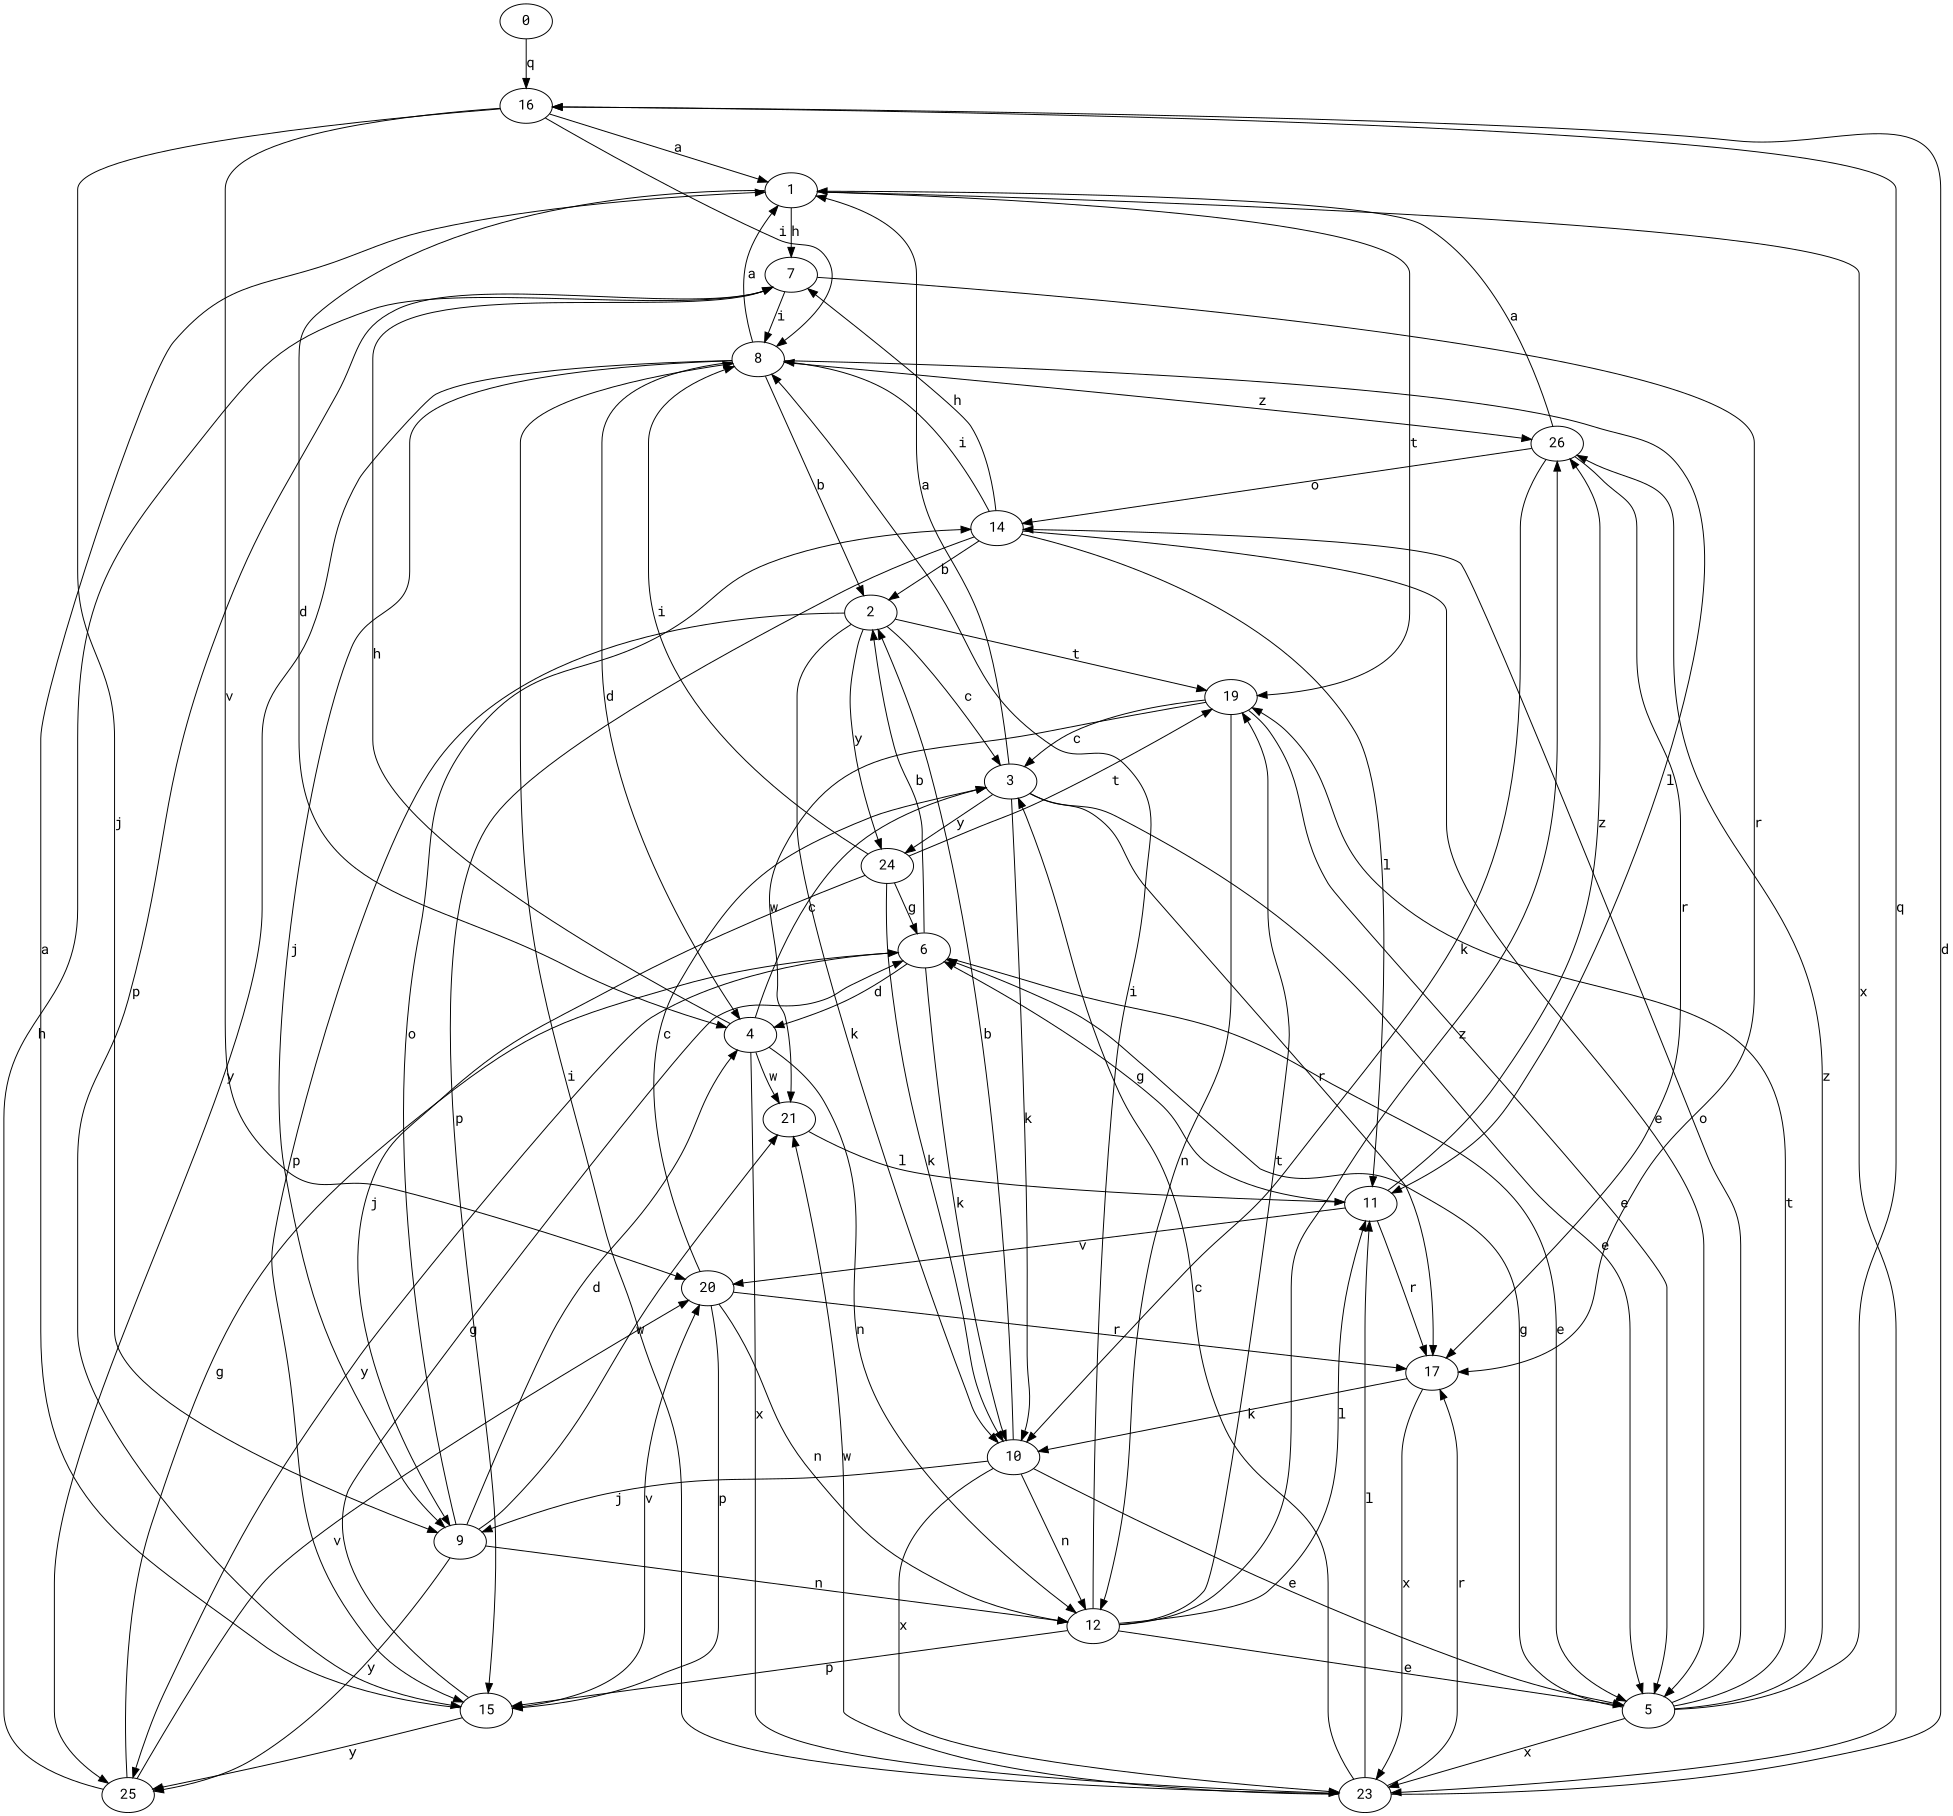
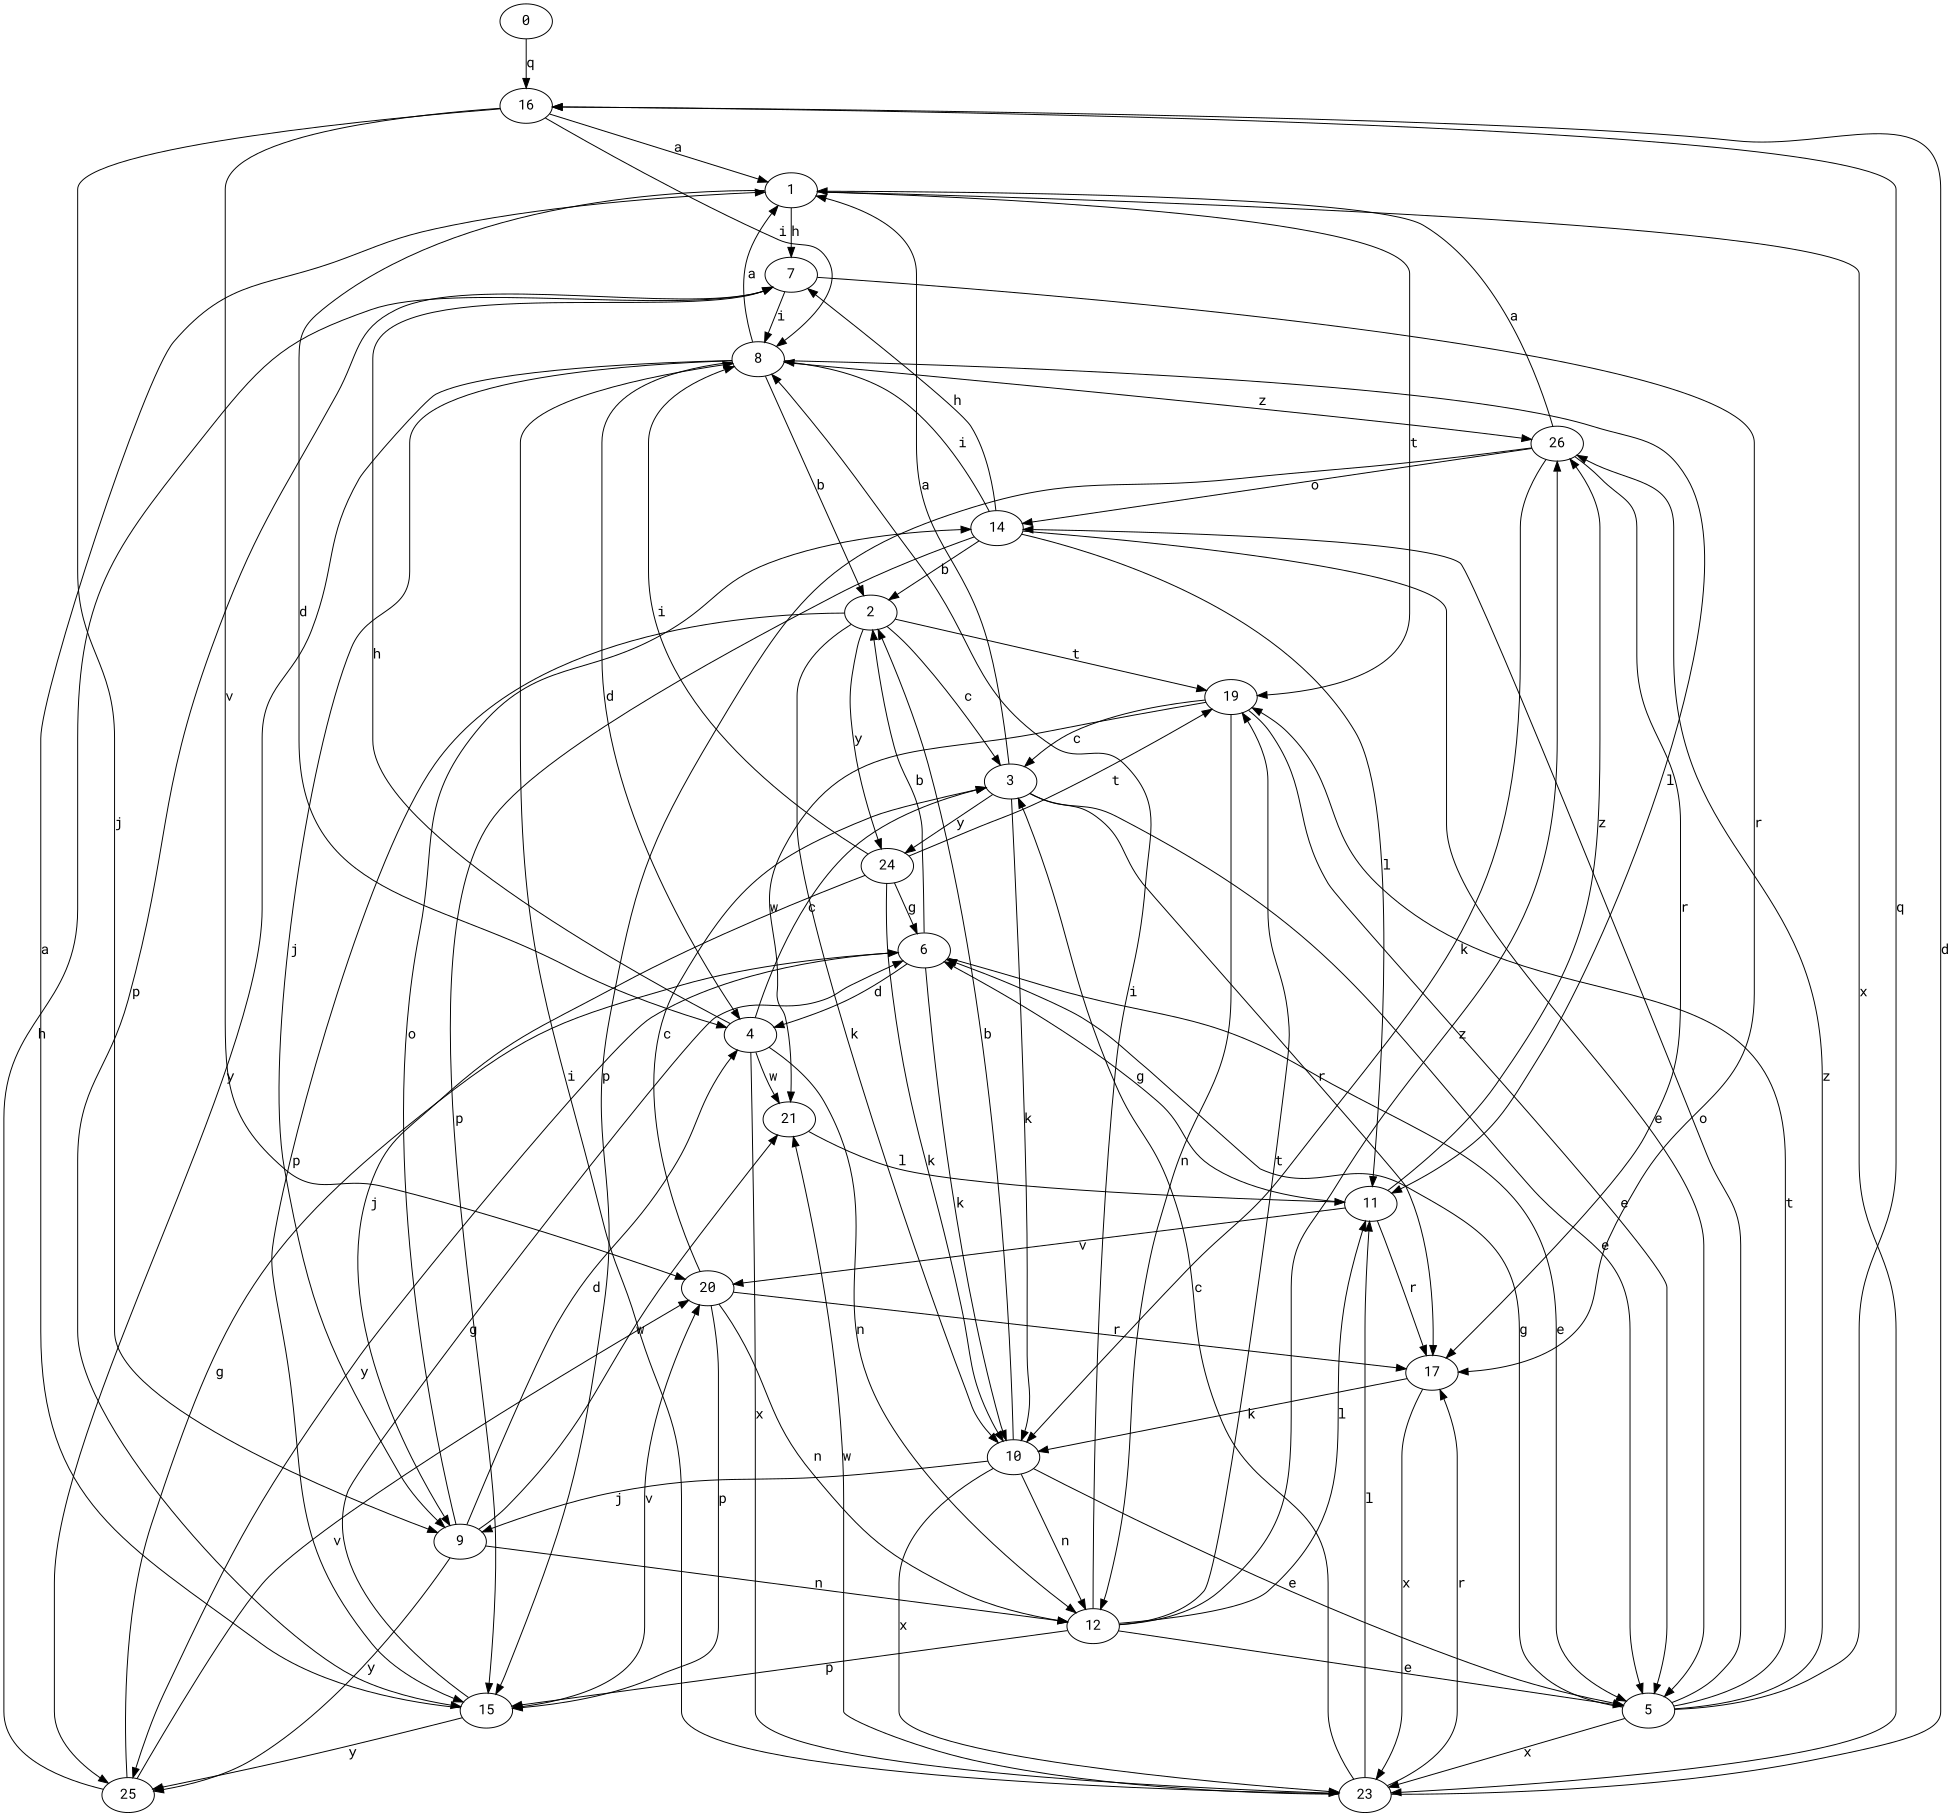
  strict digraph {
    fontname="Roboto Mono"
    node [fontname="Roboto Mono"]
    edge [fontname="Roboto Mono"]
    0
    16
    1
    8
    9
    20
    7
    19
    23
    4
    15
    17
    3
    5
    12
    21
    11
    2
    10
    24
    6
    25
    14
    26
    0 -> 16 [label=q]
    16 -> 1 [label=a]
    16 -> 8 [label=i]
    16 -> 9 [label=j]
    16 -> 20 [label=v]
    1 -> 7 [label=h]
    1 -> 19 [label=t]
    1 -> 23 [label=x]
    1 -> 4 [label=d]
    8 -> 1 [label=a]
    8 -> 9 [label=j]
    8 -> 4 [label=d]
    8 -> 11 [label=l]
    8 -> 2 [label=b]
    8 -> 25 [label=y]
    8 -> 26 [label=z]
    9 -> 4 [label=d]
    9 -> 12 [label=n]
    9 -> 21 [label=w]
    9 -> 25 [label=y]
    9 -> 14 [label=o]
    20 -> 15 [label=p]
    20 -> 17 [label=r]
    20 -> 3 [label=c]
    20 -> 12 [label=n]
    7 -> 8 [label=i]
    7 -> 15 [label=p]
    7 -> 17 [label=r]
    19 -> 3 [label=c]
    19 -> 5 [label=e]
    19 -> 12 [label=n]
    19 -> 21 [label=w]
    23 -> 16 [label=d]
    23 -> 8 [label=i]
    23 -> 17 [label=r]
    23 -> 3 [label=c]
    23 -> 21 [label=w]
    23 -> 11 [label=l]
    4 -> 7 [label=h]
    4 -> 23 [label=x]
    4 -> 3 [label=c]
    4 -> 12 [label=n]
    4 -> 21 [label=w]
    15 -> 1 [label=a]
    15 -> 20 [label=v]
    15 -> 6 [label=g]
    15 -> 25 [label=y]
    17 -> 23 [label=x]
    17 -> 10 [label=k]
    3 -> 1 [label=a]
    3 -> 17 [label=r]
    3 -> 5 [label=e]
    3 -> 10 [label=k]
    3 -> 24 [label=y]
    5 -> 16 [label=q]
    5 -> 19 [label=t]
    5 -> 23 [label=x]
    5 -> 6 [label=g]
    5 -> 14 [label=o]
    5 -> 26 [label=z]
    12 -> 8 [label=i]
    12 -> 19 [label=t]
    12 -> 15 [label=p]
    12 -> 5 [label=e]
    12 -> 11 [label=l]
    12 -> 26 [label=z]
    21 -> 11 [label=l]
    11 -> 20 [label=v]
    11 -> 17 [label=r]
    11 -> 6 [label=g]
    11 -> 26 [label=z]
    2 -> 19 [label=t]
    2 -> 15 [label=p]
    2 -> 3 [label=c]
    2 -> 10 [label=k]
    2 -> 24 [label=y]
    10 -> 9 [label=j]
    10 -> 23 [label=x]
    10 -> 5 [label=e]
    10 -> 12 [label=n]
    10 -> 2 [label=b]
    24 -> 8 [label=i]
    24 -> 9 [label=j]
    24 -> 19 [label=t]
    24 -> 10 [label=k]
    24 -> 6 [label=g]
    6 -> 4 [label=d]
    6 -> 5 [label=e]
    6 -> 2 [label=b]
    6 -> 10 [label=k]
    6 -> 25 [label=y]
    25 -> 20 [label=v]
    25 -> 7 [label=h]
    25 -> 6 [label=g]
    14 -> 8 [label=i]
    14 -> 7 [label=h]
    14 -> 15 [label=p]
    14 -> 5 [label=e]
    14 -> 11 [label=l]
    14 -> 2 [label=b]
    26 -> 1 [label=a]
+   26 -> 15 [label=p]
    26 -> 17 [label=r]
    26 -> 10 [label=k]
    26 -> 14 [label=o]
  }
